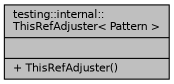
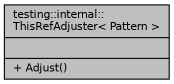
  digraph {
-   n1 [color=black fillcolor=grey75 fontcolor=black fontname=Helvetica fontsize=10 height=0.2 label="{testing::internal::\lThisRefAdjuster\< Pattern \>\n||+ ThisRefAdjuster()\l}" shape=record style=filled width=0.4]
+   n1 [color=black fillcolor=grey75 fontcolor=black fontname=Helvetica fontsize=10 height=0.2 label="{testing::internal::\lThisRefAdjuster\< Pattern \>\n||+ Adjust()\l}" shape=record style=filled width=0.4]
  }
